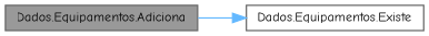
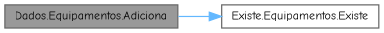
  digraph {
    rankdir=LR
    fontname="Comic Neue"
    node [fontname="Comic Neue" fontsize=10 shape=box style=filled]
    n1 [color=gray40 fillcolor=grey60 fontcolor=black height=0.2 label="Dados.Equipamentos.Adiciona" width=0.4]
-   n2 [color=grey40 fillcolor=white height=0.2 label="Dados.Equipamentos.Existe" width=0.4]
+   n2 [color=grey40 fillcolor=white height=0.2 label="Existe.Equipamentos.Existe" width=0.4]
    n1 -> n2 [color=steelblue1 fontname="Comic Neue" fontsize=10 labelfontname=Helvetica labelfontsize=10 style=solid]
  }
